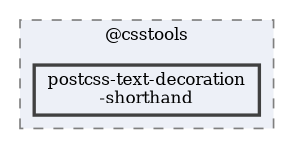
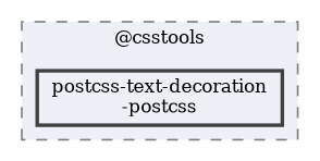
  digraph {
    compound=true
    fontname="DejaVu Serif"
-   n1 [color=grey25 fillcolor="#edf0f7" fontname="DejaVu Serif" fontsize=10 height=0.2 label="postcss-text-decoration\l-shorthand" shape=box style="filled,bold" width=0.4]
+   n1 [color=grey25 fillcolor="#edf0f7" fontname="DejaVu Serif" fontsize=10 height=0.2 label="postcss-text-decoration\l-postcss" shape=box style="filled,bold" width=0.4]
    subgraph cluster_1 {
      bgcolor="#edf0f7"
      fontsize=10
      label="@csstools"
      pencolor=grey50
      style="filled,dashed"
      n1
    }
  }
